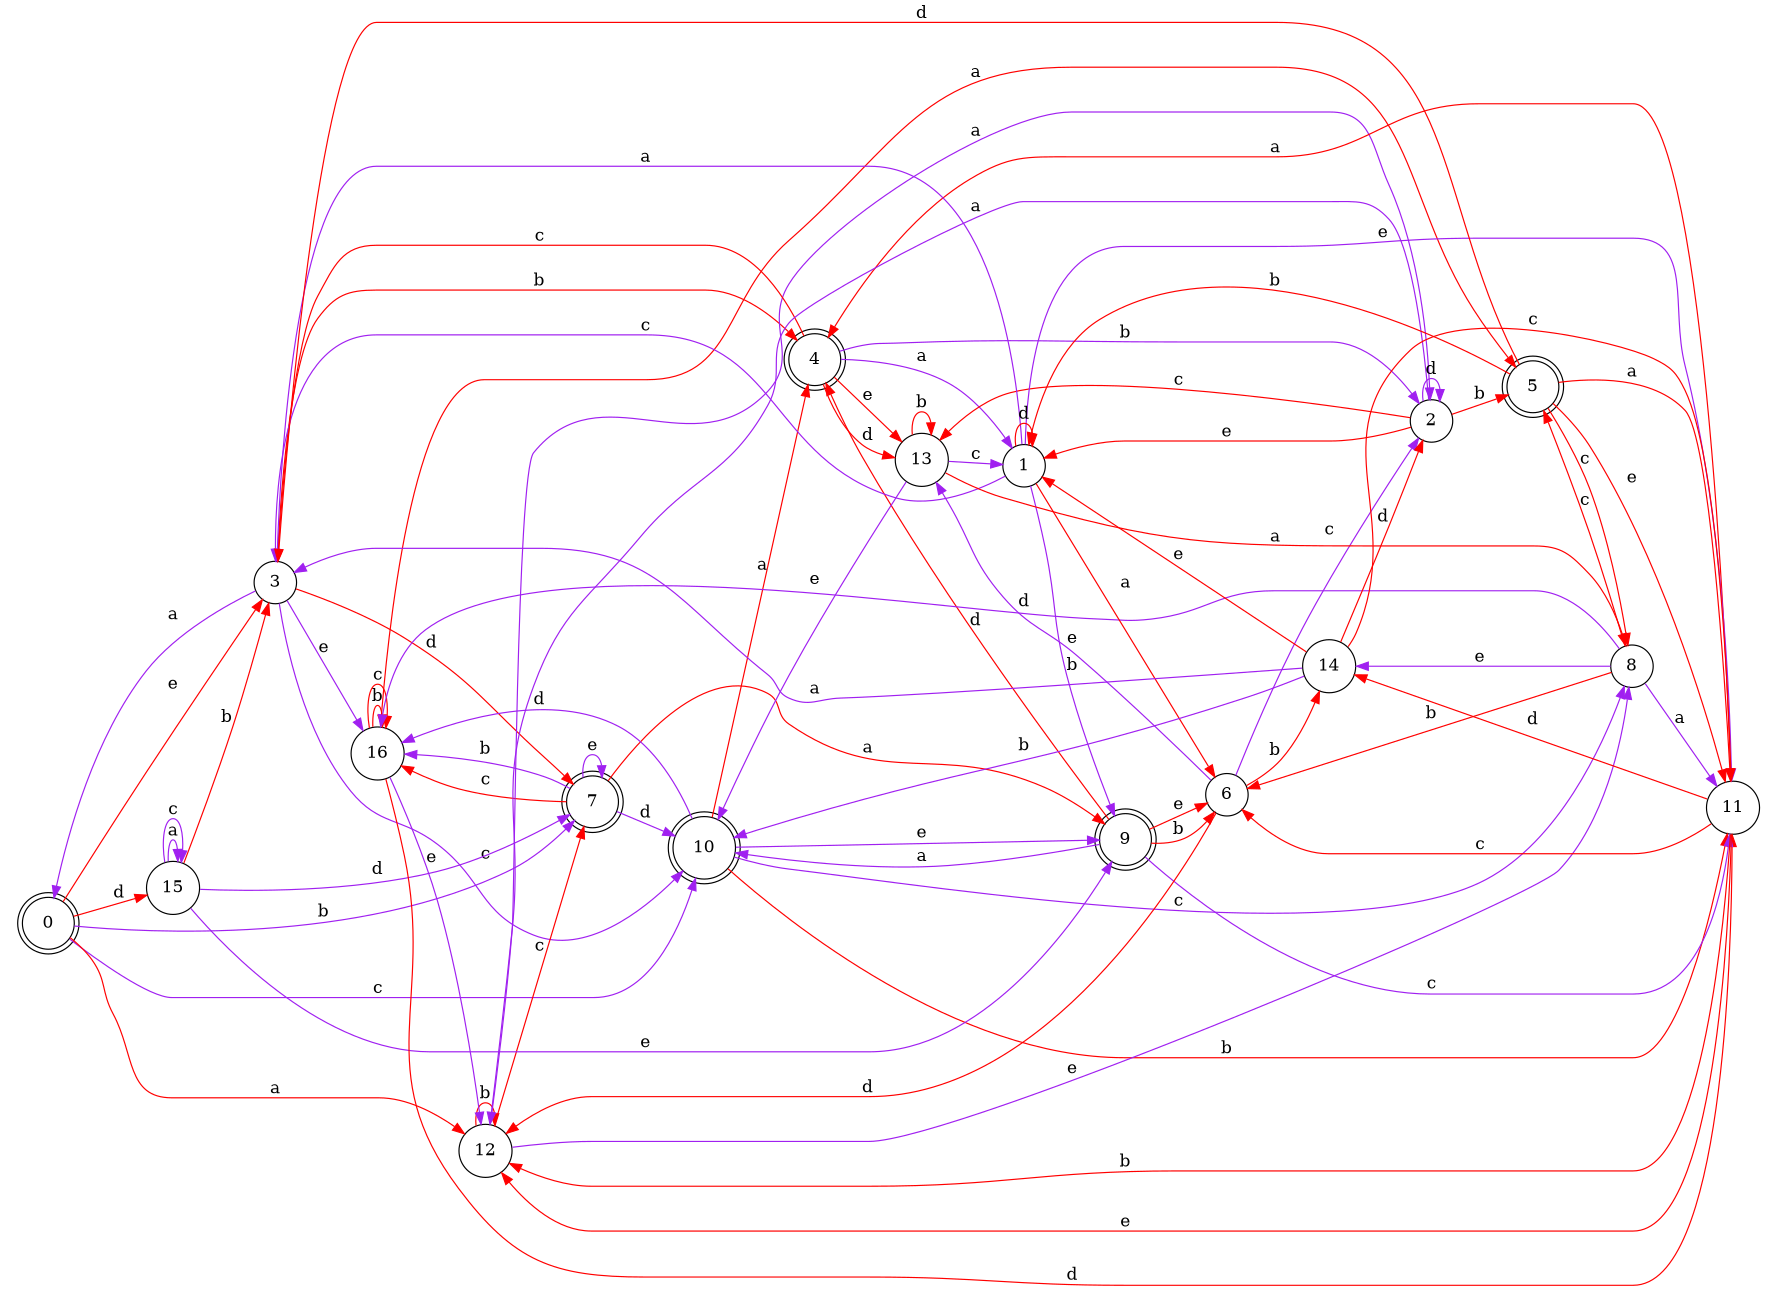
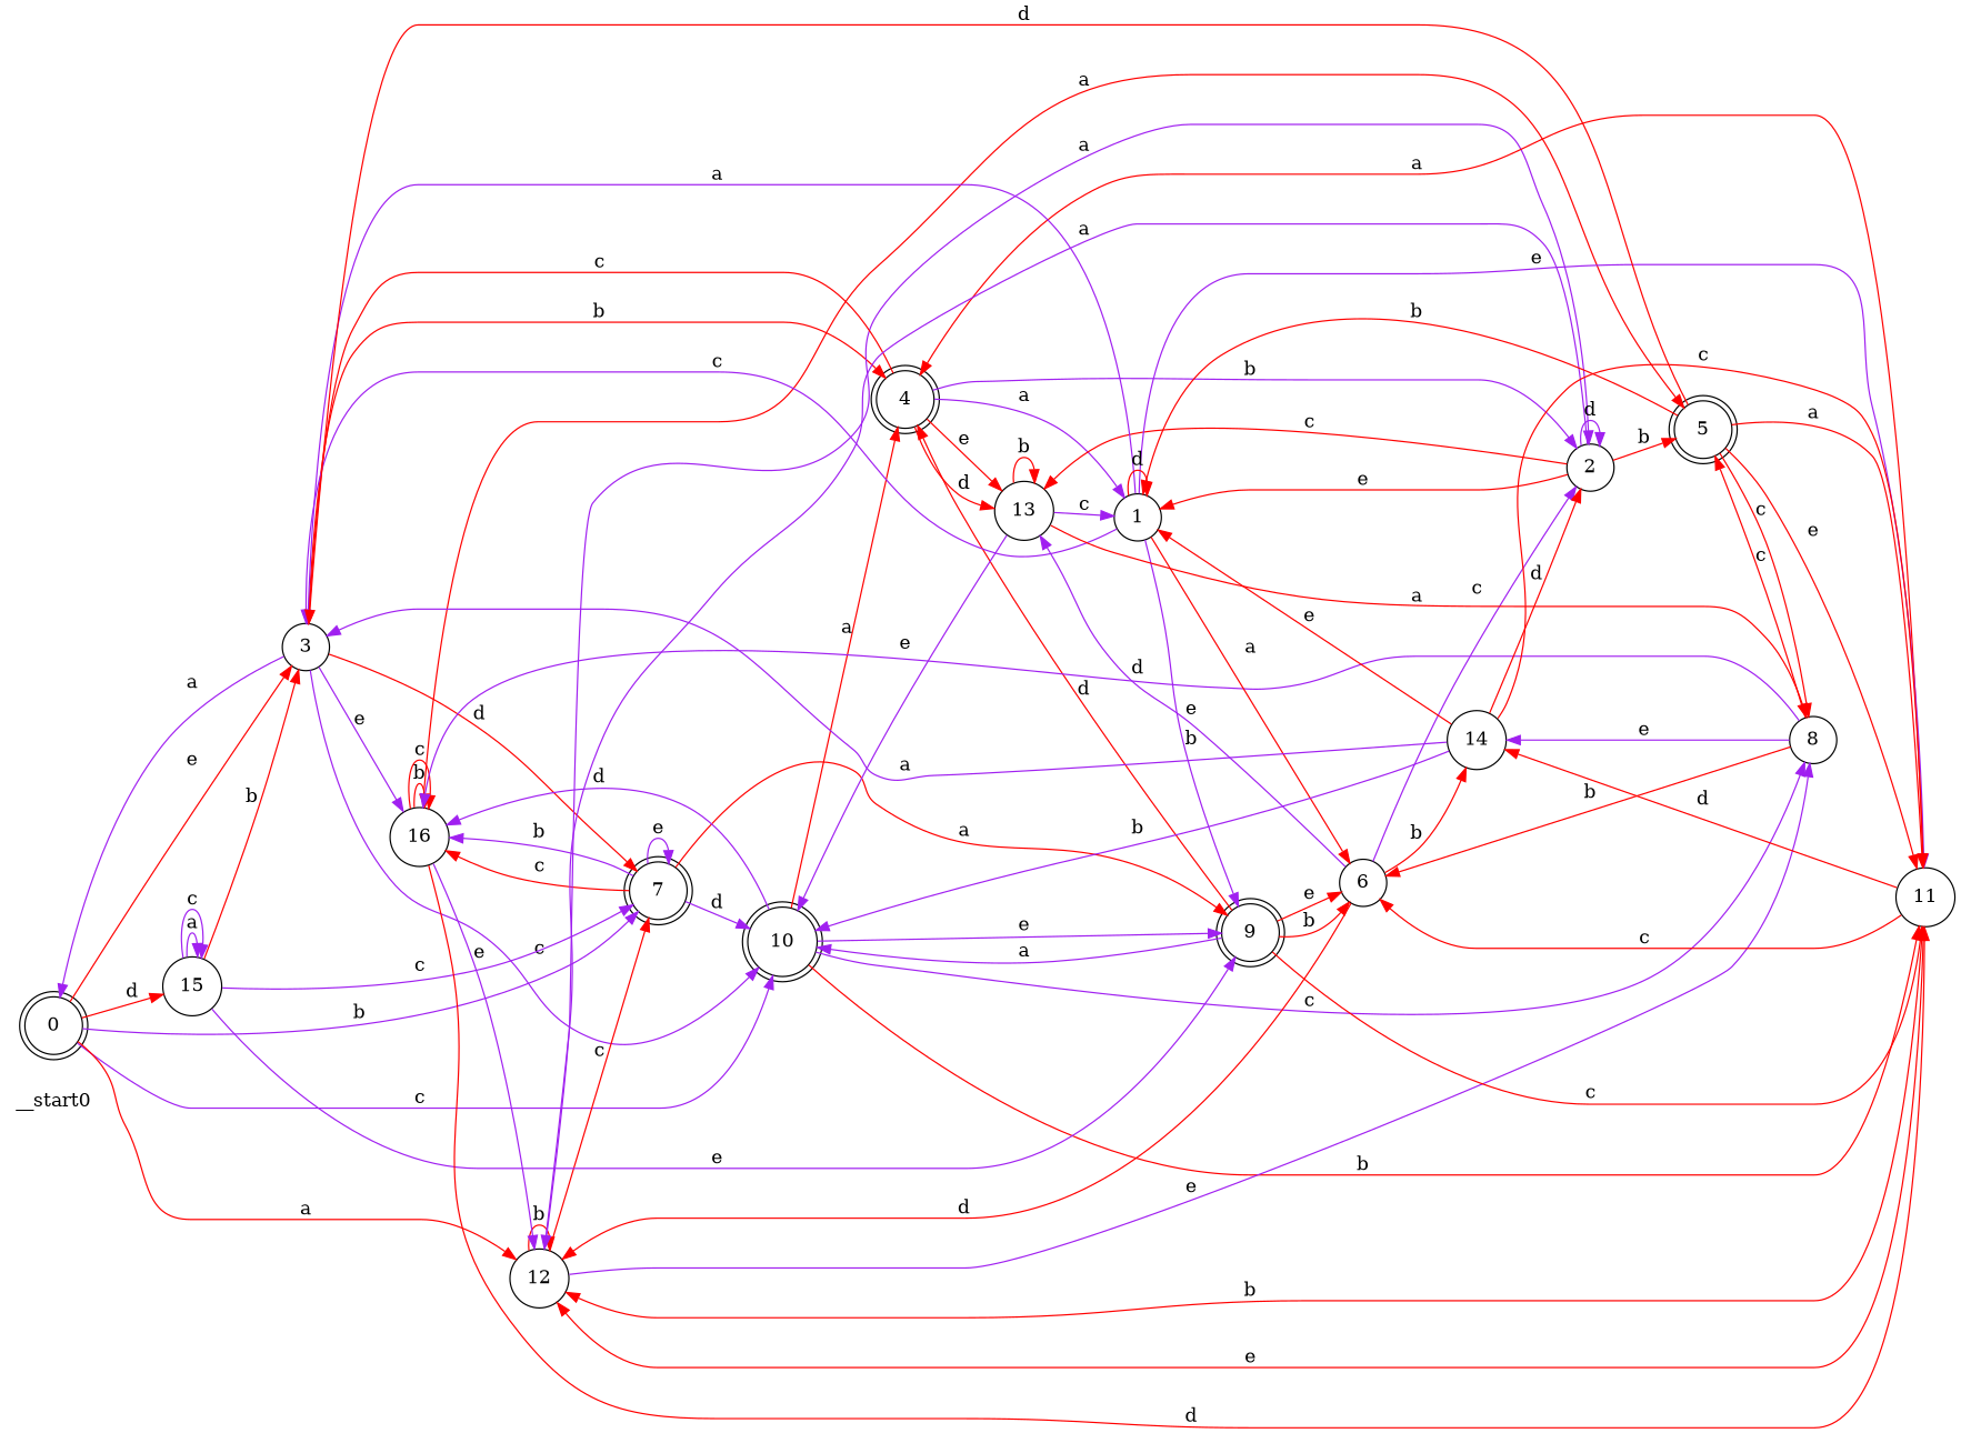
  digraph {
    rankdir=LR
    node [shape=circle color=black fillcolor=white style=filled]
    edge [color=red]
+   __start0 [shape=none color="" fillcolor="" style=""]
    n2 [label=0 shape=doublecircle style="rounded,filled"]
    n3 [label=3]
    n4 [label=7 shape=doublecircle style="rounded,filled"]
    n5 [label=10 shape=doublecircle style="rounded,filled"]
    n6 [label=12]
    n7 [label=15]
    n8 [label=4 shape=doublecircle style="rounded,filled"]
    n9 [label=16]
    n10 [label=9 shape=doublecircle style="rounded,filled"]
    n11 [label=11]
    n12 [label=8]
    n13 [label=2]
    n14 [label=1]
    n15 [label=6]
    n16 [label=14]
    n17 [label=5 shape=doublecircle style="rounded,filled"]
    n18 [label=13]
    n2 -> n3 [label=e]
    n2 -> n4 [color=purple label=b]
    n2 -> n5 [color=purple label=c]
    n2 -> n6 [label=a]
    n2 -> n7 [label=d]
    n3 -> n2 [color=purple label=a]
    n3 -> n4 [label=d]
    n3 -> n5 [color=purple label=c]
    n3 -> n8 [label=b]
    n3 -> n9 [color=purple label=e]
    n4 -> n4 [color=purple label=e]
    n4 -> n5 [color=purple label=d]
    n4 -> n9 [color=purple label=b]
    n4 -> n9 [label=c]
    n4 -> n10 [label=a]
    n5 -> n8 [label=a]
    n5 -> n9 [color=purple label=d]
    n5 -> n10 [color=purple label=e]
    n5 -> n11 [label=b]
    n5 -> n12 [color=purple label=c]
    n6 -> n4 [label=c]
    n6 -> n6 [label=b]
    n6 -> n12 [color=purple label=e]
    n6 -> n13 [color=purple label=a]
    n7 -> n3 [label=b]
-   n7 -> n4 [color=purple label=d]
+   n7 -> n4 [color=purple label=c]
    n7 -> n7 [color=purple label=a]
    n7 -> n7 [color=purple label=c]
    n7 -> n10 [color=purple label=e]
    n8 -> n3 [label=c]
    n8 -> n13 [color=purple label=b]
    n8 -> n14 [color=purple label=a]
    n8 -> n18 [label=d]
    n8 -> n18 [label=e]
    n9 -> n6 [color=purple label=e]
    n9 -> n9 [label=b]
    n9 -> n9 [label=c]
    n9 -> n11 [label=d]
    n9 -> n17 [label=a]
    n10 -> n5 [color=purple label=a]
    n10 -> n8 [label=d]
-   n10 -> n11 [color=purple label=c]
+   n10 -> n11 [label=c]
    n10 -> n15 [label=b]
    n10 -> n15 [label=e]
    n11 -> n6 [label=b]
    n11 -> n6 [label=e]
    n11 -> n8 [label=a]
    n11 -> n15 [label=c]
    n11 -> n16 [label=d]
    n12 -> n9 [color=purple label=d]
-   n12 -> n11 [color=purple label=a]
    n12 -> n15 [label=b]
    n12 -> n16 [color=purple label=e]
    n12 -> n17 [label=c]
    n13 -> n6 [color=purple label=a]
    n13 -> n13 [color=purple label=d]
    n13 -> n14 [label=e]
    n13 -> n17 [label=b]
    n13 -> n18 [label=c]
    n14 -> n3 [color=purple label=a]
    n14 -> n3 [color=purple label=c]
    n14 -> n10 [color=purple label=b]
    n14 -> n11 [color=purple label=e]
    n14 -> n14 [label=d]
    n14 -> n15 [label=a]
    n15 -> n6 [label=d]
    n15 -> n13 [color=purple label=c]
    n15 -> n16 [label=b]
    n15 -> n18 [color=purple label=e]
    n16 -> n3 [color=purple label=a]
    n16 -> n5 [color=purple label=b]
    n16 -> n11 [label=c]
    n16 -> n13 [label=d]
    n16 -> n14 [label=e]
    n17 -> n3 [label=d]
    n17 -> n11 [label=a]
    n17 -> n11 [label=e]
    n17 -> n12 [label=c]
    n17 -> n14 [label=b]
    n18 -> n5 [color=purple label=e]
    n18 -> n12 [label=a]
    n18 -> n14 [color=purple label=c]
    n18 -> n18 [label=b]
  }
